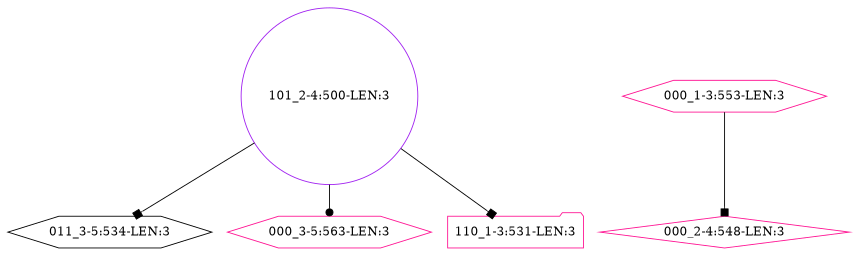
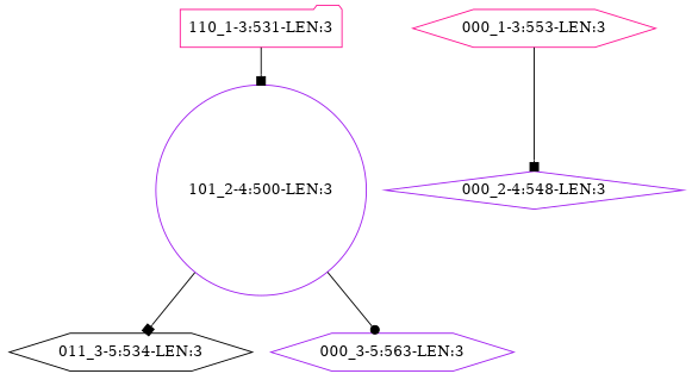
  digraph {
    node [color=purple shape=hexagon]
    edge [arrowhead=box]
    "101_2-4:500-LEN:3" [shape=circle]
    "011_3-5:534-LEN:3" [color=black]
-   "000_3-5:563-LEN:3" [color=deeppink]
-   "000_2-4:548-LEN:3" [color=deeppink shape=diamond]
+   "000_3-5:563-LEN:3"
+   "000_2-4:548-LEN:3" [shape=diamond]
    "000_1-3:553-LEN:3" [color=deeppink]
    "110_1-3:531-LEN:3" [color=deeppink shape=folder]
    "101_2-4:500-LEN:3" -> "011_3-5:534-LEN:3"
    "101_2-4:500-LEN:3" -> "000_3-5:563-LEN:3" [arrowhead=dot]
    "000_1-3:553-LEN:3" -> "000_2-4:548-LEN:3"
-   "101_2-4:500-LEN:3" -> "110_1-3:531-LEN:3"
+   "110_1-3:531-LEN:3" -> "101_2-4:500-LEN:3"
  }
